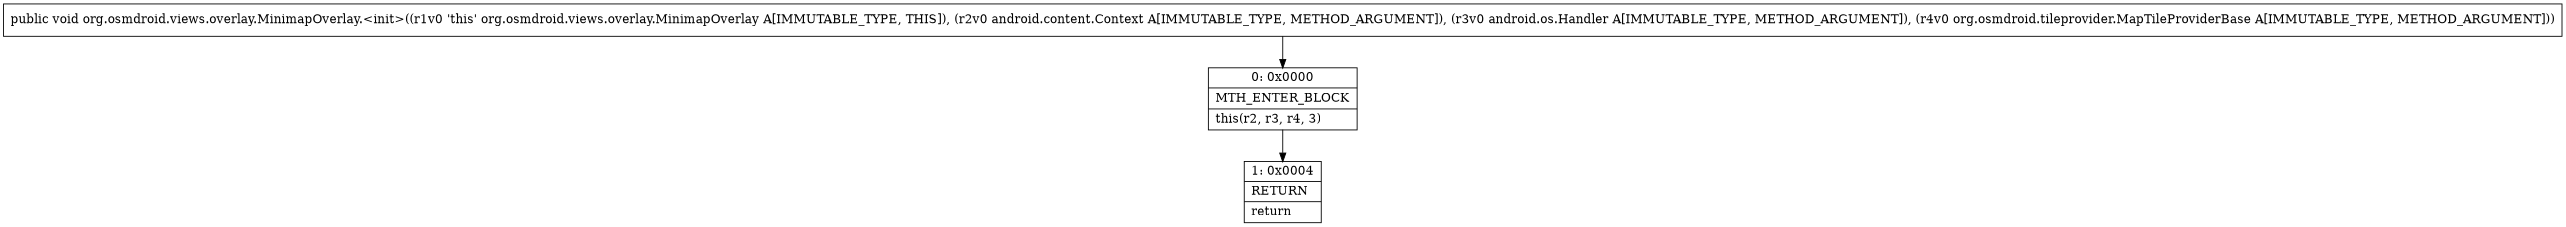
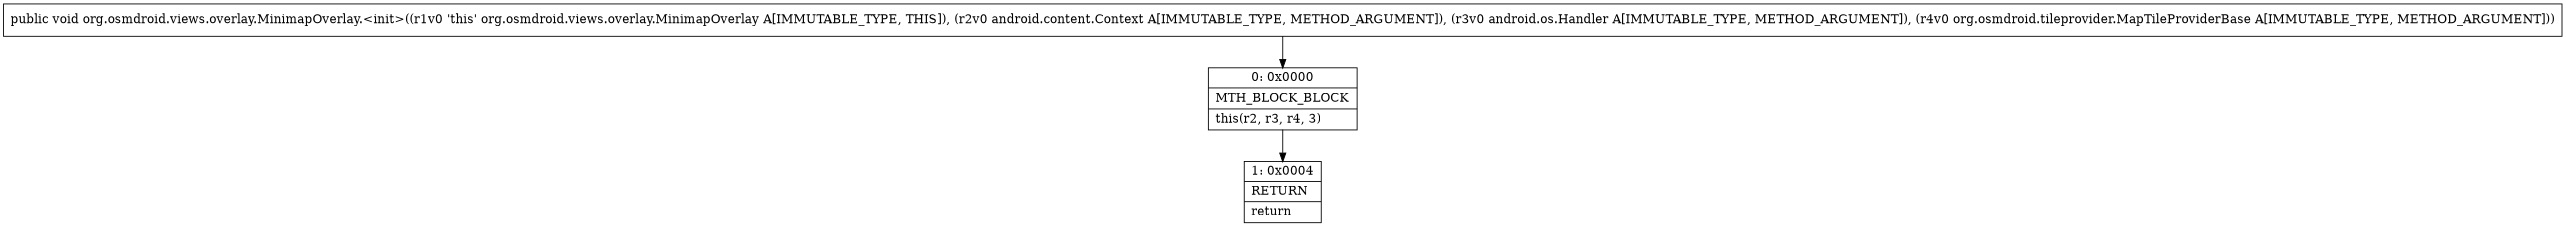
  digraph {
    node [shape=record]
-   n1 [label="{0\:\ 0x0000|MTH_ENTER_BLOCK\l|this(r2, r3, r4, 3)\l}"]
+   n1 [label="{0\:\ 0x0000|MTH_BLOCK_BLOCK\l|this(r2, r3, r4, 3)\l}"]
    n2 [label="{1\:\ 0x0004|RETURN\l|return\l}"]
    n3 [label="{public void org.osmdroid.views.overlay.MinimapOverlay.\<init\>((r1v0 'this' org.osmdroid.views.overlay.MinimapOverlay A[IMMUTABLE_TYPE, THIS]), (r2v0 android.content.Context A[IMMUTABLE_TYPE, METHOD_ARGUMENT]), (r3v0 android.os.Handler A[IMMUTABLE_TYPE, METHOD_ARGUMENT]), (r4v0 org.osmdroid.tileprovider.MapTileProviderBase A[IMMUTABLE_TYPE, METHOD_ARGUMENT])) }"]
    n1 -> n2
    n3 -> n1
  }
